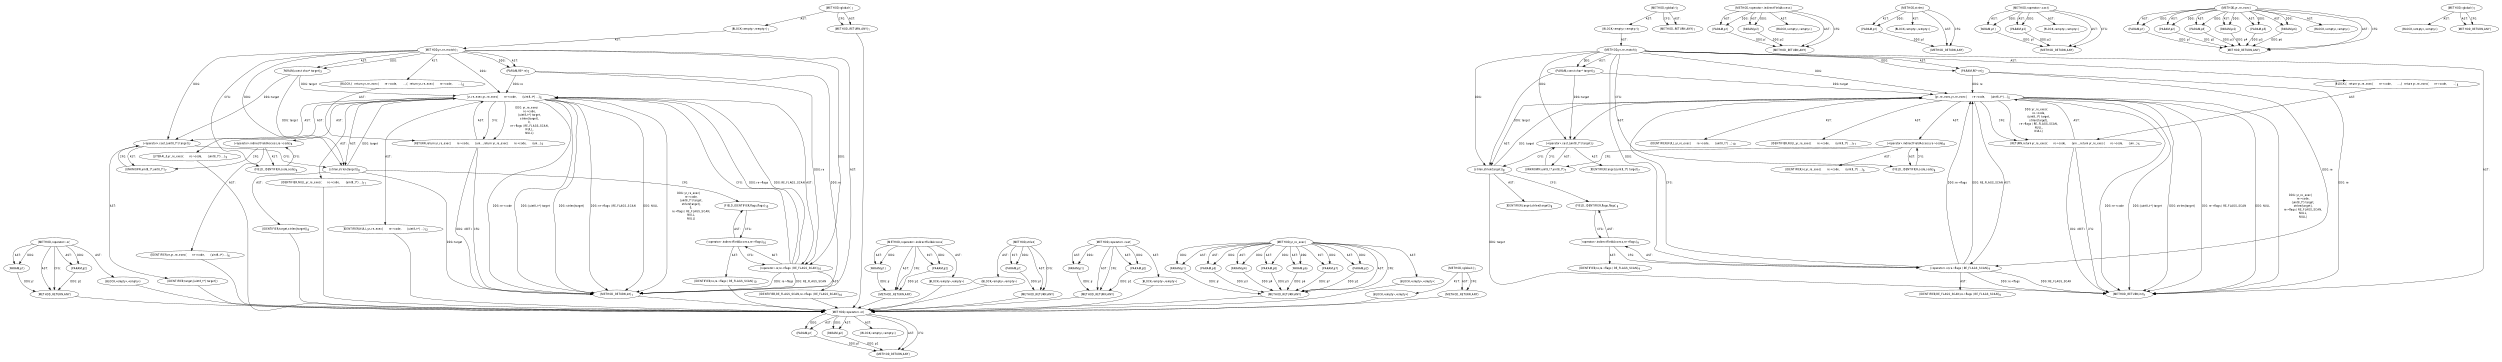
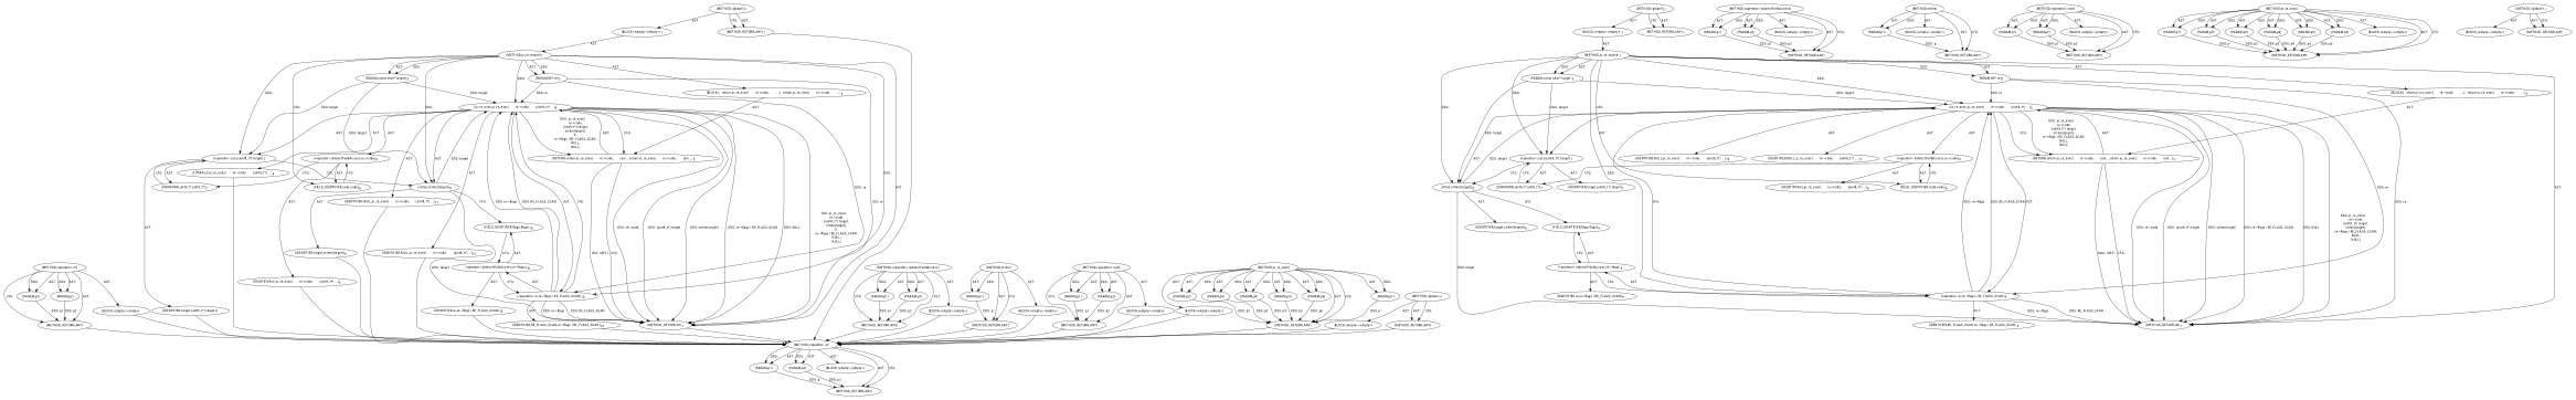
  digraph {
    fontname="Roboto Condensed"
    node [fontname="Roboto Condensed"]
    edge [fontname="Roboto Condensed"]
    n1 [label=<(METHOD,&lt;operator&gt;.or)>]
    n2 [label=<(PARAM,p1)>]
    n3 [label=<(PARAM,p2)>]
    n4 [label=<(BLOCK,&lt;empty&gt;,&lt;empty&gt;)>]
    n5 [label=<(METHOD_RETURN,ANY)>]
    n6 [label=<(METHOD,&lt;global&gt;)<SUB>1</SUB>>]
    n7 [label=<(BLOCK,&lt;empty&gt;,&lt;empty&gt;)<SUB>1</SUB>>]
    n8 [label=<(METHOD_RETURN,ANY)<SUB>1</SUB>>]
    n9 [label=<(METHOD,yr_re_match)<SUB>1</SUB>>]
    n10 [label=<(PARAM,RE* re)<SUB>2</SUB>>]
    n11 [label=<(PARAM,const char* target)<SUB>3</SUB>>]
    n12 [label=<(BLOCK,{   return yr_re_exec(        re-&gt;code,        ...,{   return yr_re_exec(        re-&gt;code,        ...)<SUB>4</SUB>>]
    n13 [label=<(yr_re_exec,yr_re_exec(        re-&gt;code,        (uint8_t*) ...)<SUB>5</SUB>>]
    n14 [label=<(FIELD_IDENTIFIER,code,code)<SUB>6</SUB>>]
    n15 [label=<(&lt;operator&gt;.cast,(uint8_t*) target)<SUB>7</SUB>>]
    n16 [label=<(strlen,strlen(target))<SUB>8</SUB>>]
    n17 [label=<(&lt;operator&gt;.or,re-&gt;flags | RE_FLAGS_SCAN)<SUB>9</SUB>>]
    n18 [label=<(METHOD_RETURN,int)<SUB>1</SUB>>]
    n19 [label=<(RETURN,return yr_re_exec(        re-&gt;code,        (uin...,return yr_re_exec(        re-&gt;code,        (uin...)<SUB>5</SUB>>]
    n20 [label=<(&lt;operator&gt;.indirectFieldAccess,re-&gt;code)<SUB>6</SUB>>]
    n21 [label=<(IDENTIFIER,NULL,yr_re_exec(        re-&gt;code,        (uint8_t*) ...)<SUB>10</SUB>>]
    n22 [label=<(IDENTIFIER,NULL,yr_re_exec(        re-&gt;code,        (uint8_t*) ...)<SUB>11</SUB>>]
    n23 [label=<(IDENTIFIER,re,yr_re_exec(        re-&gt;code,        (uint8_t*) ...)<SUB>6</SUB>>]
    n24 [label=<(UNKNOWN,uint8_t*,uint8_t*)<SUB>7</SUB>>]
    n25 [label=<(IDENTIFIER,target,(uint8_t*) target)<SUB>7</SUB>>]
    n26 [label=<(IDENTIFIER,target,strlen(target))<SUB>8</SUB>>]
    n27 [label=<(FIELD_IDENTIFIER,flags,flags)<SUB>9</SUB>>]
    n28 [label=<(&lt;operator&gt;.indirectFieldAccess,re-&gt;flags)<SUB>9</SUB>>]
    n29 [label=<(IDENTIFIER,RE_FLAGS_SCAN,re-&gt;flags | RE_FLAGS_SCAN)<SUB>9</SUB>>]
    n30 [label=<(IDENTIFIER,re,re-&gt;flags | RE_FLAGS_SCAN)<SUB>9</SUB>>]
    n31 [label=<(METHOD,&lt;operator&gt;.indirectFieldAccess)>]
    n32 [label=<(PARAM,p1)>]
    n33 [label=<(PARAM,p2)>]
    n34 [label=<(BLOCK,&lt;empty&gt;,&lt;empty&gt;)>]
    n35 [label=<(METHOD_RETURN,ANY)>]
    n36 [label=<(METHOD,strlen)>]
    n37 [label=<(PARAM,p1)>]
    n38 [label=<(BLOCK,&lt;empty&gt;,&lt;empty&gt;)>]
    n39 [label=<(METHOD_RETURN,ANY)>]
    n40 [label=<(METHOD,&lt;operator&gt;.cast)>]
    n41 [label=<(PARAM,p1)>]
    n42 [label=<(PARAM,p2)>]
    n43 [label=<(BLOCK,&lt;empty&gt;,&lt;empty&gt;)>]
    n44 [label=<(METHOD_RETURN,ANY)>]
    n45 [label=<(METHOD,yr_re_exec)>]
    n46 [label=<(PARAM,p1)>]
    n47 [label=<(PARAM,p2)>]
    n48 [label=<(PARAM,p3)>]
    n49 [label=<(PARAM,p4)>]
    n50 [label=<(PARAM,p5)>]
    n51 [label=<(PARAM,p6)>]
    n52 [label=<(BLOCK,&lt;empty&gt;,&lt;empty&gt;)>]
    n53 [label=<(METHOD_RETURN,ANY)>]
    n54 [label=<(METHOD,&lt;global&gt;)<SUB>1</SUB>>]
    n55 [label=<(BLOCK,&lt;empty&gt;,&lt;empty&gt;)>]
    n56 [label=<(METHOD_RETURN,ANY)>]
    n57 [label=<(METHOD,&lt;operator&gt;.or)>]
    n58 [label=<(PARAM,p1)>]
    n59 [label=<(PARAM,p2)>]
    n60 [label=<(BLOCK,&lt;empty&gt;,&lt;empty&gt;)>]
    n61 [label=<(METHOD_RETURN,ANY)>]
    n62 [label=<(METHOD,&lt;global&gt;)<SUB>1</SUB>>]
    n63 [label=<(BLOCK,&lt;empty&gt;,&lt;empty&gt;)<SUB>1</SUB>>]
    n64 [label=<(METHOD_RETURN,ANY)<SUB>1</SUB>>]
    n65 [label=<(METHOD,yr_re_match)<SUB>1</SUB>>]
    n66 [label=<(PARAM,RE* re)<SUB>2</SUB>>]
    n67 [label=<(PARAM,const char* target)<SUB>3</SUB>>]
    n68 [label=<(BLOCK,{   return yr_re_exec(        re-&gt;code,        ...,{   return yr_re_exec(        re-&gt;code,        ...)<SUB>4</SUB>>]
    n69 [label=<(yr_re_exec,yr_re_exec(        re-&gt;code,        (uint8_t*) ...)<SUB>5</SUB>>]
    n70 [label=<(FIELD_IDENTIFIER,code,code)<SUB>6</SUB>>]
    n71 [label=<(&lt;operator&gt;.cast,(uint8_t*) target)<SUB>7</SUB>>]
    n72 [label=<(strlen,strlen(target))<SUB>8</SUB>>]
    n73 [label=<(&lt;operator&gt;.or,re-&gt;flags | RE_FLAGS_SCAN)<SUB>10</SUB>>]
    n74 [label=<(METHOD_RETURN,int)<SUB>1</SUB>>]
    n75 [label=<(RETURN,return yr_re_exec(        re-&gt;code,        (uin...,return yr_re_exec(        re-&gt;code,        (uin...)<SUB>5</SUB>>]
    n76 [label=<(&lt;operator&gt;.indirectFieldAccess,re-&gt;code)<SUB>6</SUB>>]
    n77 [label=<(LITERAL,0,yr_re_exec(        re-&gt;code,        (uint8_t*) ...)<SUB>9</SUB>>]
    n78 [label=<(IDENTIFIER,NULL,yr_re_exec(        re-&gt;code,        (uint8_t*) ...)<SUB>11</SUB>>]
    n79 [label=<(IDENTIFIER,NULL,yr_re_exec(        re-&gt;code,        (uint8_t*) ...)<SUB>12</SUB>>]
    n80 [label=<(IDENTIFIER,re,yr_re_exec(        re-&gt;code,        (uint8_t*) ...)<SUB>6</SUB>>]
    n81 [label=<(UNKNOWN,uint8_t*,uint8_t*)<SUB>7</SUB>>]
    n82 [label=<(IDENTIFIER,target,(uint8_t*) target)<SUB>7</SUB>>]
    n83 [label=<(IDENTIFIER,target,strlen(target))<SUB>8</SUB>>]
    n84 [label=<(FIELD_IDENTIFIER,flags,flags)<SUB>10</SUB>>]
    n85 [label=<(&lt;operator&gt;.indirectFieldAccess,re-&gt;flags)<SUB>10</SUB>>]
    n86 [label=<(IDENTIFIER,RE_FLAGS_SCAN,re-&gt;flags | RE_FLAGS_SCAN)<SUB>10</SUB>>]
    n87 [label=<(IDENTIFIER,re,re-&gt;flags | RE_FLAGS_SCAN)<SUB>10</SUB>>]
    n88 [label=<(METHOD,&lt;operator&gt;.indirectFieldAccess)>]
    n89 [label=<(PARAM,p1)>]
    n90 [label=<(PARAM,p2)>]
    n91 [label=<(BLOCK,&lt;empty&gt;,&lt;empty&gt;)>]
    n92 [label=<(METHOD_RETURN,ANY)>]
    n93 [label=<(METHOD,strlen)>]
    n94 [label=<(PARAM,p1)>]
    n95 [label=<(BLOCK,&lt;empty&gt;,&lt;empty&gt;)>]
    n96 [label=<(METHOD_RETURN,ANY)>]
    n97 [label=<(METHOD,&lt;operator&gt;.cast)>]
    n98 [label=<(PARAM,p1)>]
    n99 [label=<(PARAM,p2)>]
    n100 [label=<(BLOCK,&lt;empty&gt;,&lt;empty&gt;)>]
    n101 [label=<(METHOD_RETURN,ANY)>]
    n102 [label=<(METHOD,yr_re_exec)>]
    n103 [label=<(PARAM,p1)>]
    n104 [label=<(PARAM,p2)>]
    n105 [label=<(PARAM,p3)>]
    n106 [label=<(PARAM,p4)>]
    n107 [label=<(PARAM,p5)>]
    n108 [label=<(PARAM,p6)>]
-   n109 [label=<(PARAM,p7)>]
    n110 [label=<(BLOCK,&lt;empty&gt;,&lt;empty&gt;)>]
    n111 [label=<(METHOD_RETURN,ANY)>]
    n112 [label=<(METHOD,&lt;global&gt;)<SUB>1</SUB>>]
    n113 [label=<(BLOCK,&lt;empty&gt;,&lt;empty&gt;)>]
    n114 [label=<(METHOD_RETURN,ANY)>]
    n1 -> n2 [label="AST: "]
    n1 -> n2 [label="DDG: "]
    n1 -> n3 [label="AST: "]
    n1 -> n3 [label="DDG: "]
    n1 -> n4 [label="AST: "]
    n1 -> n5 [label="AST: "]
    n1 -> n5 [label="CFG: "]
    n2 -> n5 [label="DDG: p1"]
    n3 -> n5 [label="DDG: p2"]
    n6 -> n7 [label="AST: "]
    n6 -> n8 [label="AST: "]
    n6 -> n8 [label="CFG: "]
    n7 -> n9 [label="AST: "]
    n9 -> n10 [label="AST: "]
    n9 -> n10 [label="DDG: "]
    n9 -> n11 [label="AST: "]
    n9 -> n11 [label="DDG: "]
    n9 -> n12 [label="AST: "]
    n9 -> n13 [label="DDG: "]
    n9 -> n14 [label="CFG: "]
    n9 -> n15 [label="DDG: "]
    n9 -> n16 [label="DDG: "]
    n9 -> n17 [label="DDG: "]
    n9 -> n18 [label="AST: "]
    n10 -> n13 [label="DDG: re"]
    n10 -> n17 [label="DDG: re"]
    n10 -> n18 [label="DDG: re"]
    n11 -> n13 [label="DDG: target"]
    n11 -> n15 [label="DDG: target"]
    n11 -> n16 [label="DDG: target"]
    n12 -> n19 [label="AST: "]
    n13 -> n15 [label="AST: "]
    n13 -> n16 [label="AST: "]
    n13 -> n17 [label="AST: "]
    n13 -> n18 [label="DDG: re-&gt;code"]
    n13 -> n18 [label="DDG: (uint8_t*) target"]
    n13 -> n18 [label="DDG: strlen(target)"]
    n13 -> n18 [label="DDG: re-&gt;flags | RE_FLAGS_SCAN"]
    n13 -> n18 [label="DDG: NULL"]
    n13 -> n18 [label="DDG: yr_re_exec(\n       re-&gt;code,\n       (uint8_t*) target,\n       strlen(target),\n       re-&gt;flags | RE_FLAGS_SCAN,\n       NULL,\n       NULL)"]
    n13 -> n19 [label="CFG: "]
    n13 -> n19 [label="DDG: yr_re_exec(\n       re-&gt;code,\n       (uint8_t*) target,\n       strlen(target),\n       re-&gt;flags | RE_FLAGS_SCAN,\n       NULL,\n       NULL)"]
    n13 -> n20 [label="AST: "]
    n13 -> n21 [label="AST: "]
    n13 -> n22 [label="AST: "]
    n14 -> n20 [label="CFG: "]
    n15 -> n16 [label="CFG: "]
    n15 -> n24 [label="AST: "]
    n15 -> n25 [label="AST: "]
    n16 -> n13 [label="DDG: target"]
    n16 -> n18 [label="DDG: target"]
    n16 -> n26 [label="AST: "]
    n16 -> n27 [label="CFG: "]
    n17 -> n13 [label="CFG: "]
    n17 -> n13 [label="DDG: re-&gt;flags"]
    n17 -> n13 [label="DDG: RE_FLAGS_SCAN"]
    n17 -> n18 [label="DDG: re-&gt;flags"]
    n17 -> n18 [label="DDG: RE_FLAGS_SCAN"]
    n17 -> n28 [label="AST: "]
    n17 -> n29 [label="AST: "]
    n19 -> n13 [label="AST: "]
    n19 -> n18 [label="CFG: "]
    n19 -> n18 [label="DDG: &lt;RET&gt;"]
    n20 -> n14 [label="AST: "]
    n20 -> n23 [label="AST: "]
    n20 -> n24 [label="CFG: "]
    n24 -> n15 [label="CFG: "]
    n27 -> n28 [label="CFG: "]
    n28 -> n17 [label="CFG: "]
    n28 -> n27 [label="AST: "]
    n28 -> n30 [label="AST: "]
    n31 -> n32 [label="AST: "]
    n31 -> n32 [label="DDG: "]
    n31 -> n33 [label="AST: "]
    n31 -> n33 [label="DDG: "]
    n31 -> n34 [label="AST: "]
    n31 -> n35 [label="AST: "]
    n31 -> n35 [label="CFG: "]
    n32 -> n35 [label="DDG: p1"]
    n33 -> n35 [label="DDG: p2"]
    n36 -> n37 [label="AST: "]
    n36 -> n37 [label="DDG: "]
    n36 -> n38 [label="AST: "]
    n36 -> n39 [label="AST: "]
    n36 -> n39 [label="CFG: "]
    n37 -> n39 [label="DDG: p1"]
    n40 -> n41 [label="AST: "]
    n40 -> n41 [label="DDG: "]
    n40 -> n42 [label="AST: "]
    n40 -> n42 [label="DDG: "]
    n40 -> n43 [label="AST: "]
    n40 -> n44 [label="AST: "]
    n40 -> n44 [label="CFG: "]
    n41 -> n44 [label="DDG: p1"]
    n42 -> n44 [label="DDG: p2"]
    n45 -> n46 [label="AST: "]
    n45 -> n46 [label="DDG: "]
    n45 -> n47 [label="AST: "]
    n45 -> n47 [label="DDG: "]
    n45 -> n48 [label="AST: "]
    n45 -> n48 [label="DDG: "]
    n45 -> n49 [label="AST: "]
    n45 -> n49 [label="DDG: "]
    n45 -> n50 [label="AST: "]
    n45 -> n50 [label="DDG: "]
    n45 -> n51 [label="AST: "]
    n45 -> n51 [label="DDG: "]
    n45 -> n52 [label="AST: "]
    n45 -> n53 [label="AST: "]
    n45 -> n53 [label="CFG: "]
    n46 -> n53 [label="DDG: p1"]
    n47 -> n53 [label="DDG: p2"]
    n48 -> n53 [label="DDG: p3"]
    n49 -> n53 [label="DDG: p4"]
    n50 -> n53 [label="DDG: p5"]
    n51 -> n53 [label="DDG: p6"]
    n54 -> n55 [label="AST: "]
    n54 -> n56 [label="AST: "]
    n54 -> n56 [label="CFG: "]
    n57 -> n58 [label="AST: "]
    n57 -> n58 [label="DDG: "]
    n57 -> n59 [label="AST: "]
    n57 -> n59 [label="DDG: "]
    n57 -> n60 [label="AST: "]
    n57 -> n61 [label="AST: "]
    n57 -> n61 [label="CFG: "]
    n58 -> n61 [label="DDG: p1"]
    n59 -> n61 [label="DDG: p2"]
    n60 -> n1
    n61 -> n1
    n62 -> n63 [label="AST: "]
    n62 -> n64 [label="AST: "]
    n62 -> n64 [label="CFG: "]
    n63 -> n65 [label="AST: "]
    n64 -> n1
    n65 -> n66 [label="AST: "]
    n65 -> n66 [label="DDG: "]
    n65 -> n67 [label="AST: "]
    n65 -> n67 [label="DDG: "]
    n65 -> n68 [label="AST: "]
    n65 -> n69 [label="DDG: "]
    n65 -> n70 [label="CFG: "]
    n65 -> n71 [label="DDG: "]
    n65 -> n72 [label="DDG: "]
    n65 -> n73 [label="DDG: "]
    n65 -> n74 [label="AST: "]
    n66 -> n69 [label="DDG: re"]
    n66 -> n73 [label="DDG: re"]
    n66 -> n74 [label="DDG: re"]
    n67 -> n69 [label="DDG: target"]
    n67 -> n71 [label="DDG: target"]
    n67 -> n72 [label="DDG: target"]
    n68 -> n75 [label="AST: "]
    n69 -> n71 [label="AST: "]
    n69 -> n72 [label="AST: "]
    n69 -> n73 [label="AST: "]
    n69 -> n74 [label="DDG: re-&gt;code"]
    n69 -> n74 [label="DDG: (uint8_t*) target"]
    n69 -> n74 [label="DDG: strlen(target)"]
    n69 -> n74 [label="DDG: re-&gt;flags | RE_FLAGS_SCAN"]
    n69 -> n74 [label="DDG: NULL"]
    n69 -> n74 [label="DDG: yr_re_exec(\n       re-&gt;code,\n       (uint8_t*) target,\n       strlen(target),\n      0,\n       re-&gt;flags | RE_FLAGS_SCAN,\n       NULL,\n       NULL)"]
    n69 -> n75 [label="CFG: "]
    n69 -> n75 [label="DDG: yr_re_exec(\n       re-&gt;code,\n       (uint8_t*) target,\n       strlen(target),\n      0,\n       re-&gt;flags | RE_FLAGS_SCAN,\n       NULL,\n       NULL)"]
    n69 -> n76 [label="AST: "]
    n69 -> n77 [label="AST: "]
    n69 -> n78 [label="AST: "]
    n69 -> n79 [label="AST: "]
    n70 -> n76 [label="CFG: "]
    n71 -> n72 [label="CFG: "]
    n71 -> n81 [label="AST: "]
    n71 -> n82 [label="AST: "]
    n72 -> n69 [label="DDG: target"]
    n72 -> n74 [label="DDG: target"]
    n72 -> n83 [label="AST: "]
    n72 -> n84 [label="CFG: "]
    n73 -> n69 [label="CFG: "]
    n73 -> n69 [label="DDG: re-&gt;flags"]
    n73 -> n69 [label="DDG: RE_FLAGS_SCAN"]
    n73 -> n74 [label="DDG: re-&gt;flags"]
    n73 -> n74 [label="DDG: RE_FLAGS_SCAN"]
    n73 -> n85 [label="AST: "]
    n73 -> n86 [label="AST: "]
    n74 -> n1
    n75 -> n69 [label="AST: "]
    n75 -> n74 [label="CFG: "]
    n75 -> n74 [label="DDG: &lt;RET&gt;"]
    n76 -> n70 [label="AST: "]
    n76 -> n80 [label="AST: "]
    n76 -> n81 [label="CFG: "]
    n77 -> n1
    n78 -> n1
    n79 -> n1
    n80 -> n1
    n81 -> n71 [label="CFG: "]
    n82 -> n1
    n83 -> n1
    n84 -> n85 [label="CFG: "]
    n85 -> n73 [label="CFG: "]
    n85 -> n84 [label="AST: "]
    n85 -> n87 [label="AST: "]
    n86 -> n1
    n87 -> n1
    n88 -> n89 [label="AST: "]
    n88 -> n89 [label="DDG: "]
    n88 -> n90 [label="AST: "]
    n88 -> n90 [label="DDG: "]
    n88 -> n91 [label="AST: "]
    n88 -> n92 [label="AST: "]
    n88 -> n92 [label="CFG: "]
    n89 -> n92 [label="DDG: p1"]
    n90 -> n92 [label="DDG: p2"]
    n91 -> n1
    n92 -> n1
    n93 -> n94 [label="AST: "]
    n93 -> n94 [label="DDG: "]
    n93 -> n95 [label="AST: "]
    n93 -> n96 [label="AST: "]
    n93 -> n96 [label="CFG: "]
    n94 -> n96 [label="DDG: p1"]
    n95 -> n1
    n96 -> n1
    n97 -> n98 [label="AST: "]
    n97 -> n98 [label="DDG: "]
    n97 -> n99 [label="AST: "]
    n97 -> n99 [label="DDG: "]
    n97 -> n100 [label="AST: "]
    n97 -> n101 [label="AST: "]
    n97 -> n101 [label="CFG: "]
    n98 -> n101 [label="DDG: p1"]
    n99 -> n101 [label="DDG: p2"]
    n100 -> n1
    n101 -> n1
    n102 -> n103 [label="AST: "]
    n102 -> n103 [label="DDG: "]
    n102 -> n104 [label="AST: "]
    n102 -> n104 [label="DDG: "]
    n102 -> n105 [label="AST: "]
    n102 -> n105 [label="DDG: "]
    n102 -> n106 [label="AST: "]
    n102 -> n106 [label="DDG: "]
    n102 -> n107 [label="AST: "]
    n102 -> n107 [label="DDG: "]
    n102 -> n108 [label="AST: "]
    n102 -> n108 [label="DDG: "]
-   n102 -> n109 [label="AST: "]
-   n102 -> n109 [label="DDG: "]
    n102 -> n110 [label="AST: "]
    n102 -> n111 [label="AST: "]
    n102 -> n111 [label="CFG: "]
    n103 -> n111 [label="DDG: p1"]
    n104 -> n111 [label="DDG: p2"]
    n105 -> n111 [label="DDG: p3"]
    n106 -> n111 [label="DDG: p4"]
    n107 -> n111 [label="DDG: p5"]
    n108 -> n111 [label="DDG: p6"]
-   n109 -> n111 [label="DDG: p7"]
    n110 -> n1
    n111 -> n1
    n112 -> n113 [label="AST: "]
    n112 -> n114 [label="AST: "]
    n112 -> n114 [label="CFG: "]
    n113 -> n1
    n114 -> n1
  }
